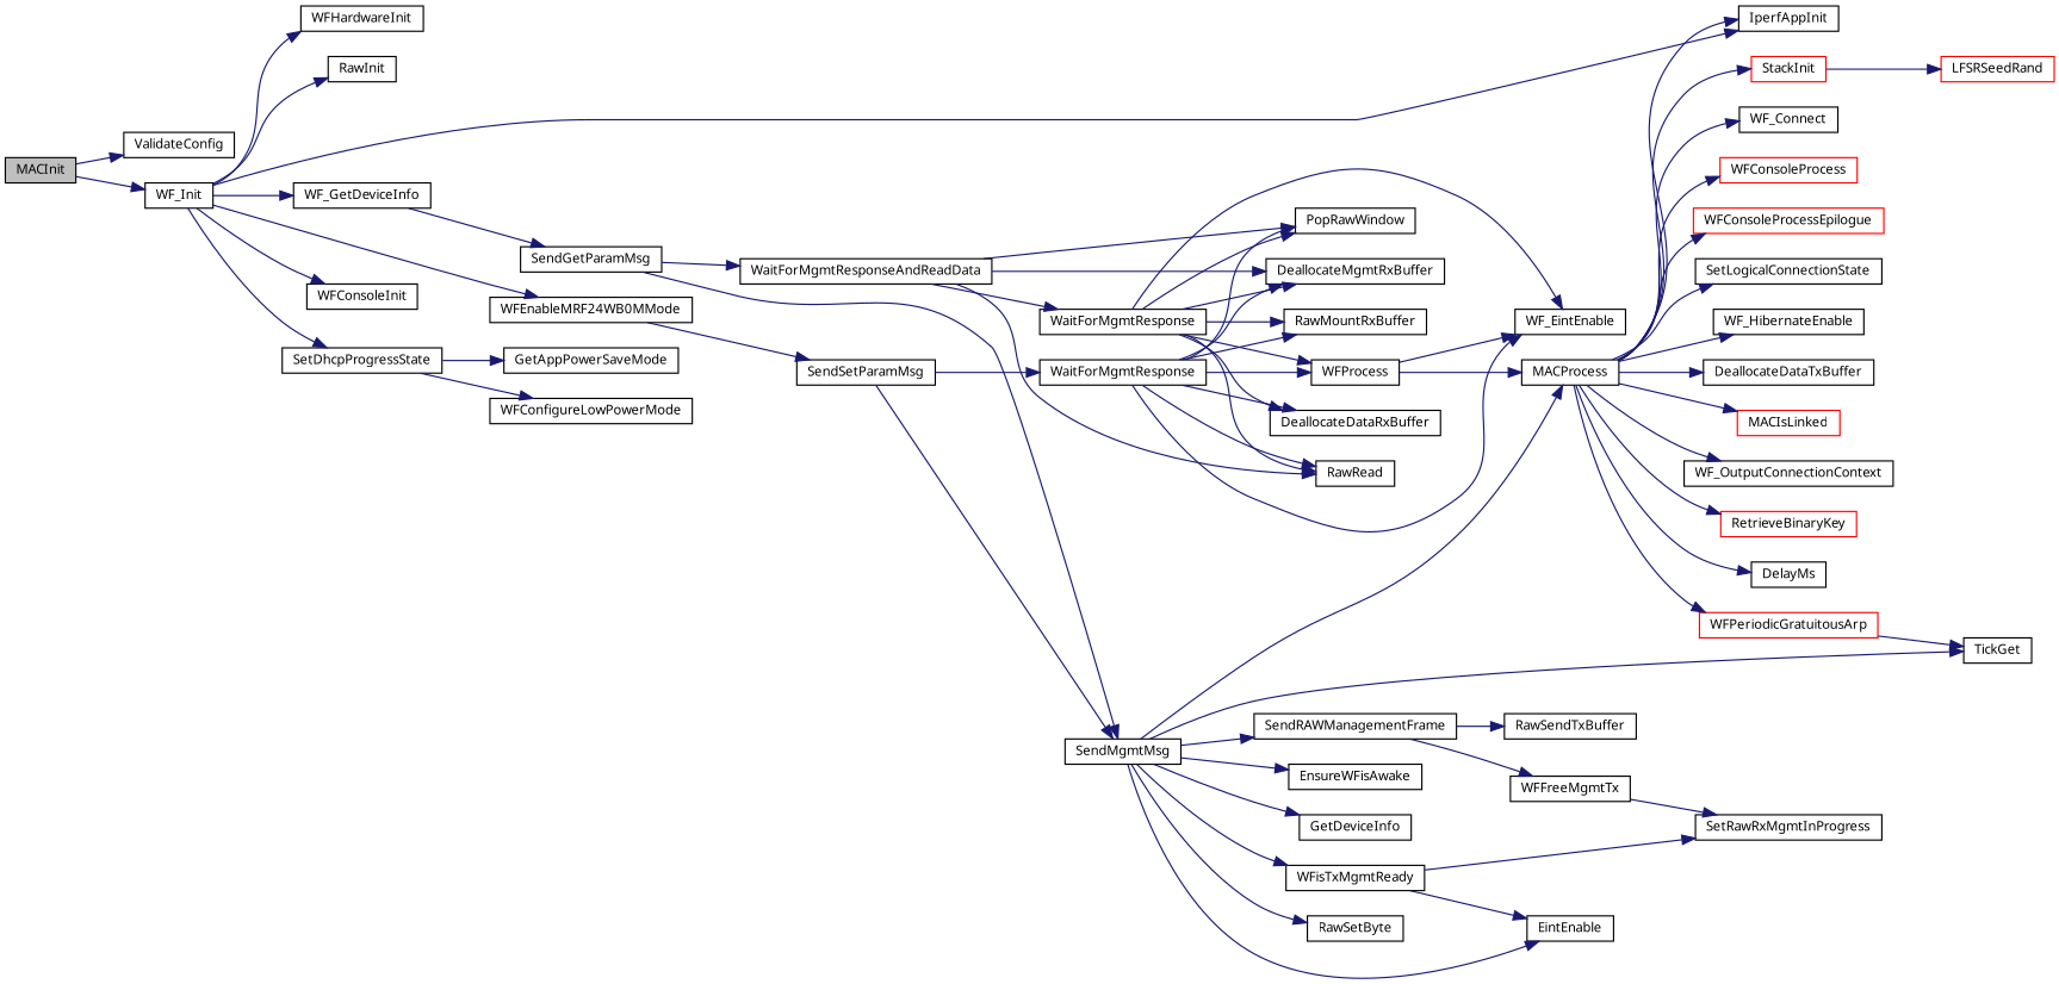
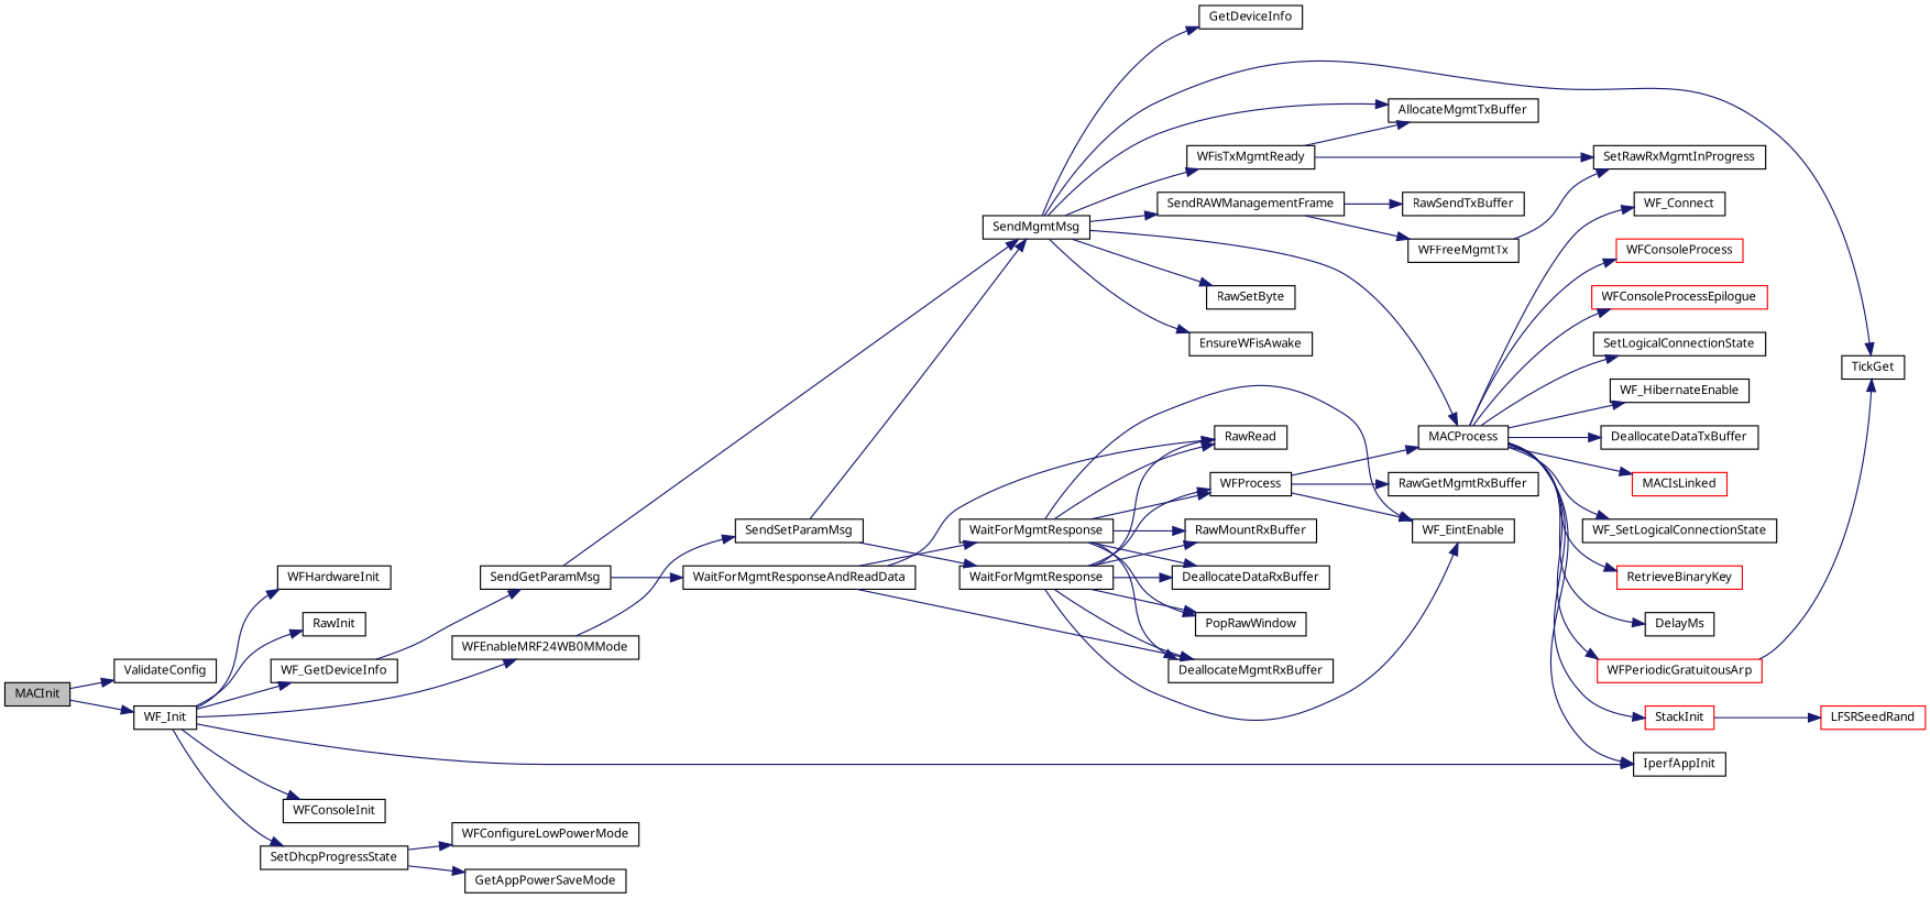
  digraph {
    fontname="Noto Sans"
    rankdir=LR
    node [color=black fillcolor=white fontname="Noto Sans" fontsize=10 shape=record style=filled]
    edge [color=midnightblue fontname="Noto Sans" fontsize=10 labelfontname=Helvetica labelfontsize=10 style=solid]
    n1 [fillcolor=grey75 fontcolor=black height=0.2 label=MACInit width=0.4]
    n2 [height=0.2 label=ValidateConfig width=0.4]
    n3 [height=0.2 label=WF_Init width=0.4]
    n4 [height=0.2 label=WFHardwareInit width=0.4]
    n5 [height=0.2 label=RawInit width=0.4]
    n6 [height=0.2 label=WFEnableMRF24WB0MMode width=0.4]
    n7 [height=0.2 label=IperfAppInit width=0.4]
    n8 [height=0.2 label=WF_GetDeviceInfo width=0.4]
    n9 [height=0.2 label=WFConsoleInit width=0.4]
    n10 [height=0.2 label=SetDhcpProgressState width=0.4]
    n11 [height=0.2 label=SendSetParamMsg width=0.4]
    n12 [height=0.2 label=SendGetParamMsg width=0.4]
    n13 [height=0.2 label=GetAppPowerSaveMode width=0.4]
    n14 [height=0.2 label=WFConfigureLowPowerMode width=0.4]
    n15 [height=0.2 label=SendMgmtMsg width=0.4]
    n16 [height=0.2 label=WaitForMgmtResponse width=0.4]
    n17 [height=0.2 label=EnsureWFisAwake width=0.4]
    n18 [height=0.2 label=GetDeviceInfo width=0.4]
    n19 [height=0.2 label=TickGet width=0.4]
    n20 [height=0.2 label=WFisTxMgmtReady width=0.4]
-   n21 [height=0.2 label=EintEnable width=0.4]
+   n21 [height=0.2 label=AllocateMgmtTxBuffer width=0.4]
    n22 [height=0.2 label=MACProcess width=0.4]
    n23 [height=0.2 label=RawSetByte width=0.4]
    n24 [height=0.2 label=SendRAWManagementFrame width=0.4]
    n25 [height=0.2 label=WFProcess width=0.4]
    n26 [height=0.2 label=WF_EintEnable width=0.4]
    n27 [height=0.2 label=RawMountRxBuffer width=0.4]
    n28 [height=0.2 label=DeallocateDataRxBuffer width=0.4]
    n29 [height=0.2 label=RawRead width=0.4]
    n30 [height=0.2 label=DeallocateMgmtRxBuffer width=0.4]
    n31 [height=0.2 label=PopRawWindow width=0.4]
    n32 [height=0.2 label=SetRawRxMgmtInProgress width=0.4]
    n33 [height=0.2 label=DelayMs width=0.4]
    n34 [color=red height=0.2 label=StackInit width=0.4]
    n35 [height=0.2 label=WF_Connect width=0.4]
    n36 [color=red height=0.2 label=WFConsoleProcess width=0.4]
    n37 [color=red height=0.2 label=WFConsoleProcessEpilogue width=0.4]
    n38 [height=0.2 label=SetLogicalConnectionState width=0.4]
    n39 [height=0.2 label=WF_HibernateEnable width=0.4]
    n40 [height=0.2 label=DeallocateDataTxBuffer width=0.4]
    n41 [color=red height=0.2 label=WFPeriodicGratuitousArp width=0.4]
    n42 [color=red height=0.2 label=MACIsLinked width=0.4]
-   n43 [height=0.2 label=WF_OutputConnectionContext width=0.4]
+   n43 [height=0.2 label=WF_SetLogicalConnectionState width=0.4]
    n44 [color=red height=0.2 label=RetrieveBinaryKey width=0.4]
    n45 [height=0.2 label=RawSendTxBuffer width=0.4]
    n46 [height=0.2 label=WFFreeMgmtTx width=0.4]
+   n47 [height=0.2 label=RawGetMgmtRxBuffer width=0.4]
    n48 [color=red height=0.2 label=LFSRSeedRand width=0.4]
    n49 [height=0.2 label=WaitForMgmtResponseAndReadData width=0.4]
    n50 [height=0.2 label=WaitForMgmtResponse width=0.4]
    n1 -> n2
    n1 -> n3
    n3 -> n4
    n3 -> n5
    n3 -> n6
    n3 -> n7
    n3 -> n8
    n3 -> n9
    n3 -> n10
    n6 -> n11
    n8 -> n12
    n10 -> n13
    n10 -> n14
    n11 -> n15
    n11 -> n16
    n12 -> n15
    n12 -> n49
    n15 -> n17
    n15 -> n18
    n15 -> n19
    n15 -> n20
    n15 -> n21
    n15 -> n22
    n15 -> n23
    n15 -> n24
    n16 -> n25
    n16 -> n26
    n16 -> n27
    n16 -> n28
    n16 -> n29
    n16 -> n30
    n16 -> n31
    n20 -> n21
    n20 -> n32
    n22 -> n7
    n22 -> n33
    n22 -> n34
    n22 -> n35
    n22 -> n36
    n22 -> n37
    n22 -> n38
    n22 -> n39
    n22 -> n40
    n22 -> n41
    n22 -> n42
    n22 -> n43
    n22 -> n44
    n24 -> n45
    n24 -> n46
    n25 -> n22
    n25 -> n26
+   n25 -> n47
    n34 -> n48
    n41 -> n19
    n46 -> n32
    n49 -> n29
    n49 -> n30
-   n49 -> n31
    n49 -> n50
    n50 -> n25
    n50 -> n26
    n50 -> n27
    n50 -> n28
    n50 -> n29
    n50 -> n30
    n50 -> n31
  }
